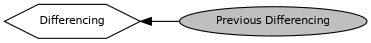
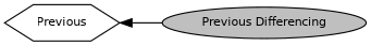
  digraph {
    rankdir=LR
    node [color=black fontname=Helvetica fontsize=10 style=filled]
    n1 [fillcolor=grey75 fontcolor=black height=0.2 label="Previous Differencing" shape=ellipse width=0.4]
-   n2 [fillcolor=white height=0.2 label=Differencing shape=hexagon width=0.4]
+   n2 [fillcolor=white height=0.2 label=Previous shape=hexagon width=0.4]
    n2 -> n1 [dir=back fontname=Helvetica fontsize=10 labelfontname=Helvetica labelfontsize=10 shape=plaintext style=solid]
  }
